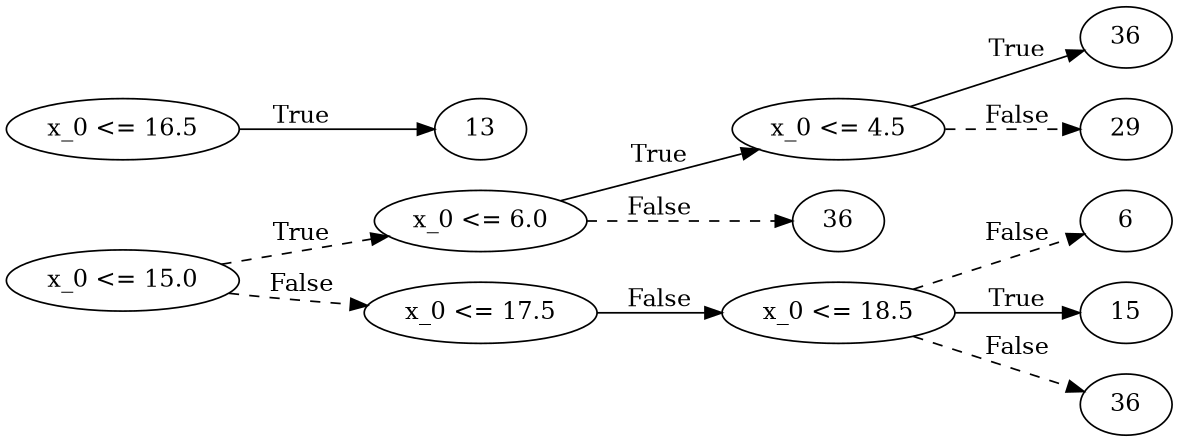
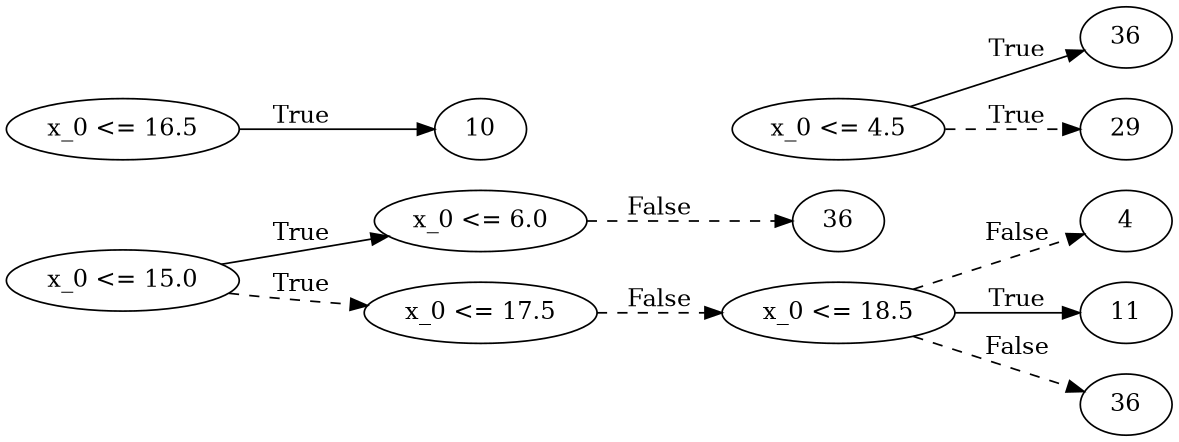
  digraph {
    rankdir=LR
    edge [style=dashed]
    n1 [label="x_0 <= 15.0"]
    n2 [label="x_0 <= 6.0"]
    n3 [label="x_0 <= 17.5"]
    n4 [label="x_0 <= 4.5"]
    n5 [label=36]
    n6 [label="x_0 <= 18.5"]
    n7 [label=36]
    n8 [label=29]
    n9 [label="x_0 <= 16.5"]
-   n10 [label=13]
-   n11 [label=6]
-   n12 [label=15]
+   n10 [label=10]
+   n11 [label=4]
+   n12 [label=11]
    n13 [label=36]
-   n1 -> n2 [label=True]
-   n1 -> n3 [label=False]
-   n2 -> n4 [label=True style=""]
+   n1 -> n2 [label=True style=""]
+   n1 -> n3 [label=True]
    n2 -> n5 [label=False]
-   n3 -> n6 [label=False style=solid]
+   n3 -> n6 [label=False]
    n4 -> n7 [label=True style=""]
-   n4 -> n8 [label=False]
+   n4 -> n8 [label=True]
    n6 -> n11 [label=False]
    n6 -> n12 [label=True style=""]
    n6 -> n13 [label=False]
    n9 -> n10 [label=True style=""]
  }
